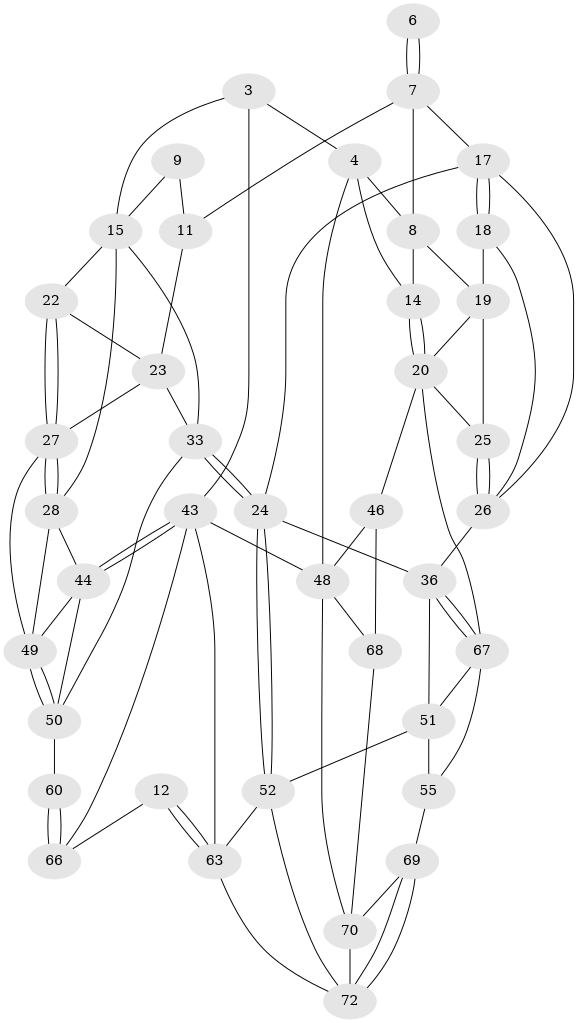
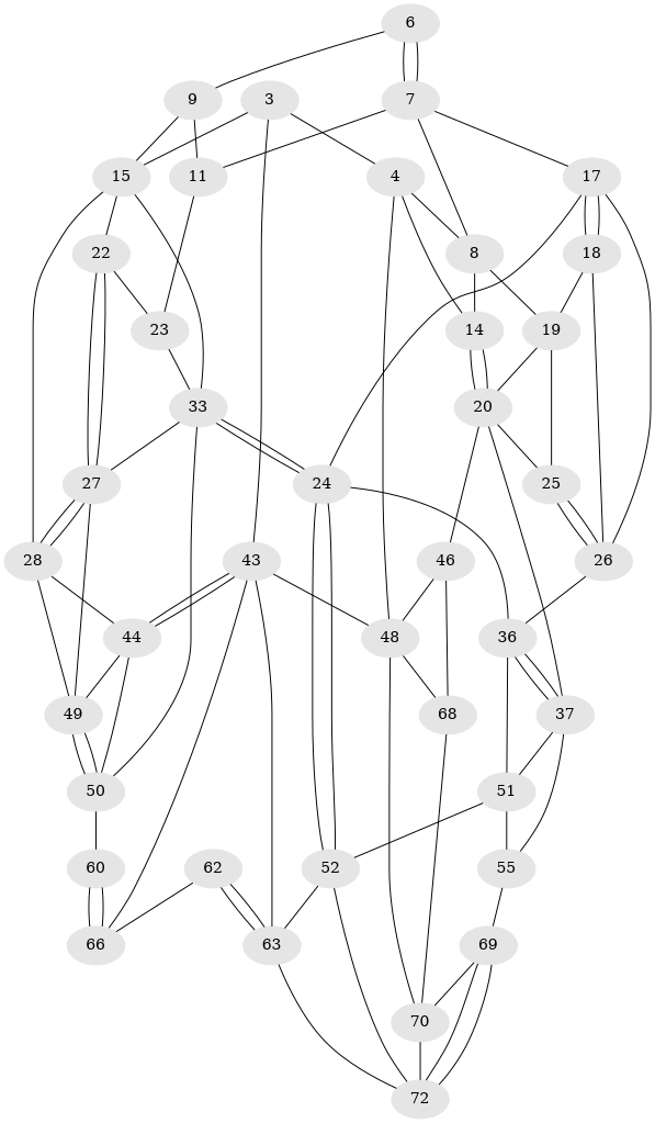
  graph {
    node [color=gray90 style=filled]
    4 [super="+5"]
    3
    15 [super="+16"]
    43 [super="+65"]
    9 [super="+10"]
    6
    7 [super="+12"]
    11 [super="+24"]
    8 [super="+13"]
    14
    48 [super="+76"]
    33 [super="+41"]
    22
    28 [super="+45"]
    44 [super="+56"]
    63 [super="+75"]
    66 [super="+67"]
    19 [super="+21"]
    20 [super="+40"]
    68 [super="+71"]
    70 [super="+74"]
    17 [super="+31"]
    23 [super="+30"]
    18
    26 [super="+32"]
    n26 [label=24 super="+35"]
    25 [super="+39"]
    27 [super="+29"]
    50 [super="+57"]
    46 [super="+47"]
-   37 [super="+38" label=67]
+   37 [super="+38"]
    49 [super="+54"]
    36 [super="+42"]
    52 [super="+64"]
    51 [super="+53"]
    55 [super="+58"]
    60 [super="+61"]
    72 [super="+73"]
    69
-   62 [label=12]
+   62
    4 -- 8
    4 -- 14
    4 -- 48
    3 -- 4
    3 -- 15
    3 -- 43
    15 -- 33
    15 -- 22
    15 -- 28
    43 -- 48
    43 -- 44
    43 -- 44
    43 -- 63
    43 -- 66
    9 -- 15
    9 -- 11
+   6 -- 9
    6 -- 7
    6 -- 7
    7 -- 11
    7 -- 8
    7 -- 17
    11 -- 23
    8 -- 14
    8 -- 19
    14 -- 20
    14 -- 20
    48 -- 68
    48 -- 70
    33 -- n26
    33 -- n26
    33 -- 50
    22 -- 23
    22 -- 27
    22 -- 27
    28 -- 44
    28 -- 49
    44 -- 50
    44 -- 49
    63 -- 72
    19 -- 20
    19 -- 25
    20 -- 25
    20 -- 46
    20 -- 37
    68 -- 70
    70 -- 72
    17 -- 18
    17 -- 18
    17 -- 26
    17 -- n26
    23 -- 33
-   23 -- 27
+   33 -- 27
    18 -- 19
    18 -- 26
    26 -- 36
    n26 -- 36
    n26 -- 52
    n26 -- 52
    25 -- 26
    25 -- 26
    27 -- 28
    27 -- 28
    27 -- 49
    50 -- 60
    46 -- 48
    46 -- 68
    37 -- 51
    37 -- 55
    49 -- 50
    49 -- 50
    36 -- 37
    36 -- 37
    36 -- 51
    52 -- 63
    52 -- 72
    51 -- 52
    51 -- 55
    55 -- 69
    60 -- 66 [weight=2]
    60 -- 66
    69 -- 70
    69 -- 72
    69 -- 72
    62 -- 63
    62 -- 63
    62 -- 66
  }
